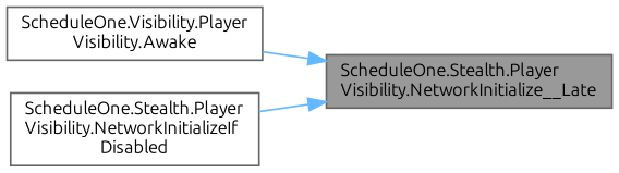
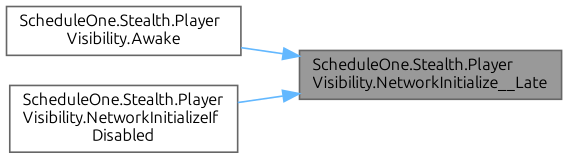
  digraph {
    rankdir=RL
    fontname=Ubuntu
    node [color=grey40 fillcolor=white fontname=Ubuntu fontsize=10 shape=box style=filled]
    edge [color=steelblue1 dir=back fontname=Ubuntu fontsize=10 labelfontname=Helvetica labelfontsize=10 style=solid]
    n1 [color=gray40 fillcolor=grey60 fontcolor=black height=0.2 label="ScheduleOne.Stealth.Player\lVisibility.NetworkInitialize__Late" width=0.4]
-   n2 [height=0.2 label="ScheduleOne.Visibility.Player\lVisibility.Awake" width=0.4]
+   n2 [height=0.2 label="ScheduleOne.Stealth.Player\lVisibility.Awake" width=0.4]
    n3 [height=0.2 label="ScheduleOne.Stealth.Player\lVisibility.NetworkInitializeIf\lDisabled" width=0.4]
    n1 -> n2
    n1 -> n3
  }
